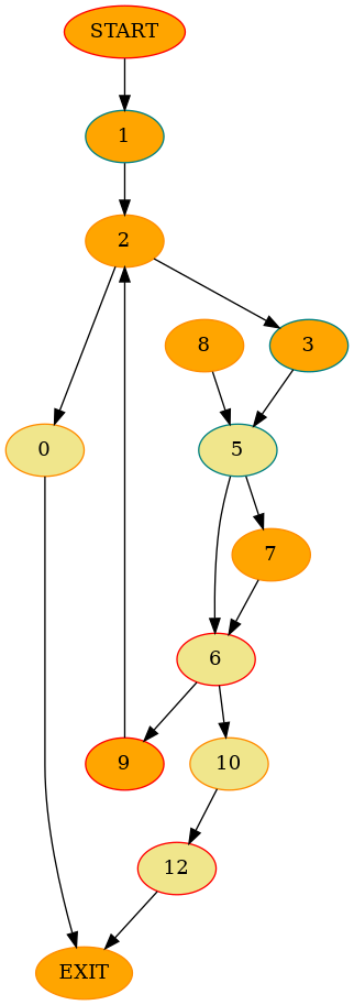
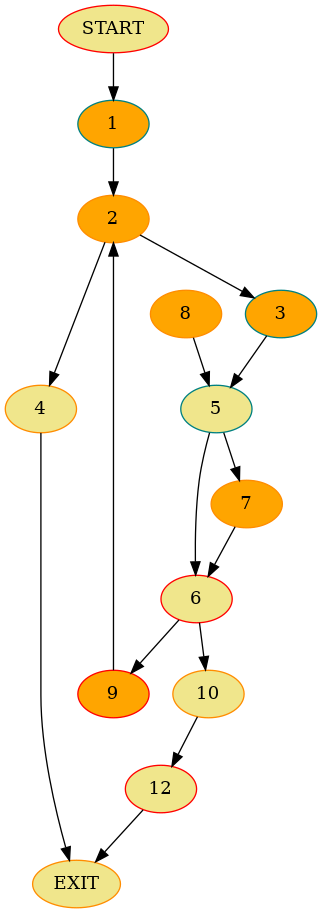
  digraph {
    node [color=darkorange fillcolor=orange style=filled]
-   n1 [color=red label=START]
+   n1 [color=red fillcolor=khaki label=START]
    1 [color=teal]
    2
    8
    5 [color=teal fillcolor=khaki]
-   n6 [label=EXIT]
+   n6 [fillcolor=khaki label=EXIT]
    3 [color=teal]
-   4 [fillcolor=khaki label=0]
+   4 [fillcolor=khaki]
    6 [color=red fillcolor=khaki]
    7
    9 [color=red]
    10 [fillcolor=khaki]
    12 [color=red fillcolor=khaki]
    n1 -> 1
    1 -> 2
    2 -> 3
    2 -> 4
    8 -> 5
    5 -> 6
    5 -> 7
    3 -> 5
    4 -> n6
    6 -> 9
    6 -> 10
    7 -> 6
    9 -> 2
    10 -> 12
    12 -> n6
  }
